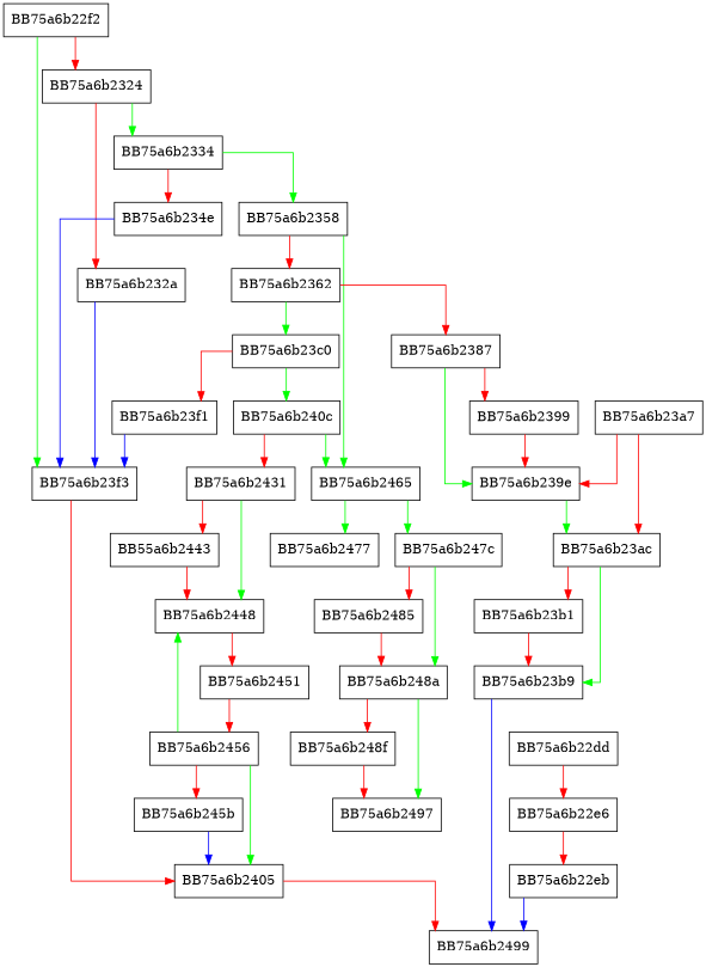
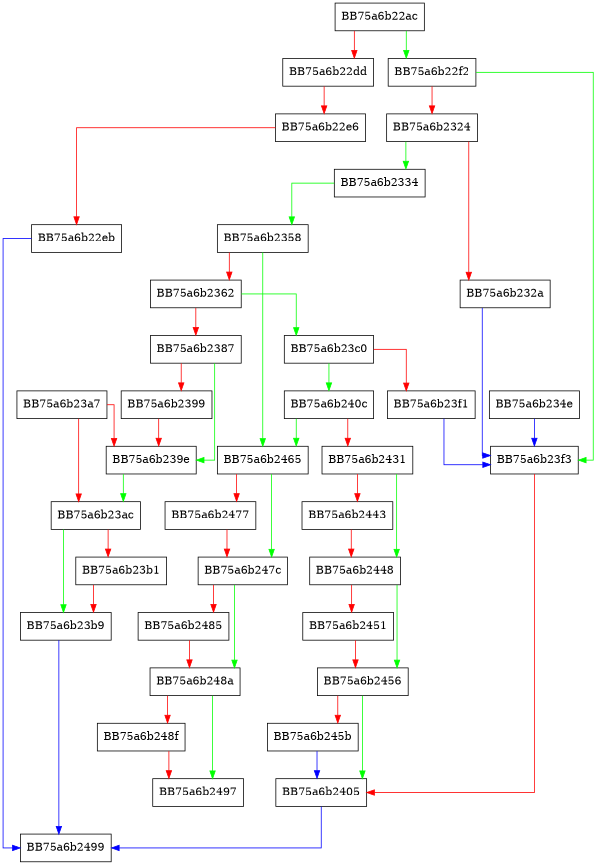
  digraph {
    splines=ortho
    node [shape=box]
    edge [color=red]
+   BB75a6b22ac
    BB75a6b22f2
    BB75a6b22dd
    BB75a6b23f3
    BB75a6b2324
    BB75a6b22e6
    BB75a6b2405
    BB75a6b2334
    BB75a6b232a
    BB75a6b22eb
    BB75a6b2499
    BB75a6b2358
    BB75a6b234e
    BB75a6b2465
    BB75a6b2362
    BB75a6b247c
    BB75a6b2477
    BB75a6b23c0
    BB75a6b2387
    BB75a6b248a
    BB75a6b2485
    BB75a6b240c
    BB75a6b23f1
    BB75a6b239e
    BB75a6b2399
    BB75a6b2431
    BB75a6b23ac
    BB75a6b23b9
    BB75a6b23b1
    BB75a6b23a7
    BB75a6b2448
-   BB75a6b2443 [label=BB55a6b2443]
+   BB75a6b2443
    BB75a6b2456
    BB75a6b2451
    BB75a6b245b
    BB75a6b2497
    BB75a6b248f
+   BB75a6b22ac -> BB75a6b22f2 [color=green]
+   BB75a6b22ac -> BB75a6b22dd
    BB75a6b22f2 -> BB75a6b23f3 [color=green]
    BB75a6b22f2 -> BB75a6b2324
    BB75a6b22dd -> BB75a6b22e6
    BB75a6b23f3 -> BB75a6b2405
    BB75a6b2324 -> BB75a6b2334 [color=green]
    BB75a6b2324 -> BB75a6b232a
    BB75a6b22e6 -> BB75a6b22eb
-   BB75a6b2405 -> BB75a6b2499
+   BB75a6b2405 -> BB75a6b2499 [color=blue]
    BB75a6b2334 -> BB75a6b2358 [color=green]
-   BB75a6b2334 -> BB75a6b234e
    BB75a6b232a -> BB75a6b23f3 [color=blue]
    BB75a6b22eb -> BB75a6b2499 [color=blue]
    BB75a6b2358 -> BB75a6b2465 [color=green]
    BB75a6b2358 -> BB75a6b2362
    BB75a6b234e -> BB75a6b23f3 [color=blue]
    BB75a6b2465 -> BB75a6b247c [color=green]
-   BB75a6b2465 -> BB75a6b2477 [color=green]
+   BB75a6b2465 -> BB75a6b2477
    BB75a6b2362 -> BB75a6b23c0 [color=green]
    BB75a6b2362 -> BB75a6b2387
    BB75a6b247c -> BB75a6b248a [color=green]
    BB75a6b247c -> BB75a6b2485
+   BB75a6b2477 -> BB75a6b247c
    BB75a6b23c0 -> BB75a6b240c [color=green]
    BB75a6b23c0 -> BB75a6b23f1
    BB75a6b2387 -> BB75a6b239e [color=green]
    BB75a6b2387 -> BB75a6b2399
    BB75a6b248a -> BB75a6b2497 [color=green]
    BB75a6b248a -> BB75a6b248f
    BB75a6b2485 -> BB75a6b248a
    BB75a6b240c -> BB75a6b2465 [color=green]
    BB75a6b240c -> BB75a6b2431
    BB75a6b23f1 -> BB75a6b23f3 [color=blue]
    BB75a6b239e -> BB75a6b23ac [color=green]
    BB75a6b2399 -> BB75a6b239e
    BB75a6b2431 -> BB75a6b2448 [color=green]
    BB75a6b2431 -> BB75a6b2443
    BB75a6b23ac -> BB75a6b23b9 [color=green]
    BB75a6b23ac -> BB75a6b23b1
    BB75a6b23b9 -> BB75a6b2499 [color=blue]
    BB75a6b23b1 -> BB75a6b23b9
    BB75a6b23a7 -> BB75a6b239e
    BB75a6b23a7 -> BB75a6b23ac
-   BB75a6b2456 -> BB75a6b2448 [color=green]
+   BB75a6b2448 -> BB75a6b2456 [color=green]
    BB75a6b2448 -> BB75a6b2451
    BB75a6b2443 -> BB75a6b2448
    BB75a6b2456 -> BB75a6b2405 [color=green]
    BB75a6b2456 -> BB75a6b245b
    BB75a6b2451 -> BB75a6b2456
    BB75a6b245b -> BB75a6b2405 [color=blue]
    BB75a6b248f -> BB75a6b2497
  }
